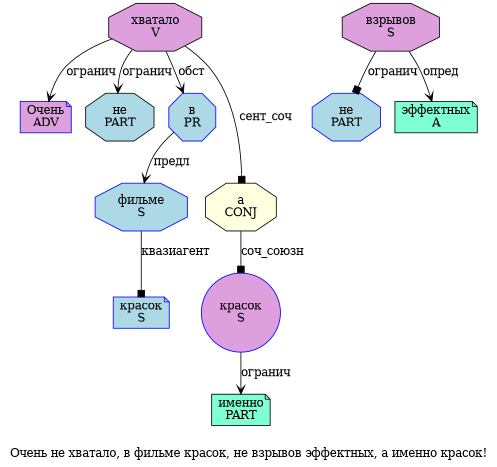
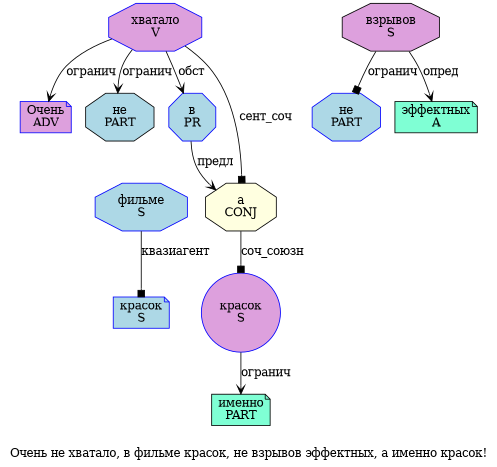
  digraph {
    label="Очень не хватало, в фильме красок, не взрывов эффектных, а именно красок!"
    node [color=blue fillcolor=lightblue penwidth=1 shape=octagon style=filled]
    edge [arrowhead=vee]
    n1 [fillcolor=plum label="Очень\nADV" shape=note]
    n2 [color=black label="не\nPART"]
-   n3 [color=black fillcolor=plum label="хватало\nV"]
+   n3 [fillcolor=plum label="хватало\nV"]
    n4 [label="в\nPR"]
    n5 [color=black fillcolor=lightyellow label="а\nCONJ"]
    n6 [label="фильме\nS"]
    n7 [color=black fillcolor=plum label="взрывов\nS"]
    n8 [label="не\nPART"]
    n9 [color=black fillcolor=aquamarine label="эффектных\nA" shape=note]
    n10 [fillcolor=plum label="красок\nS" shape=circle]
    n11 [label="красок\nS" shape=note]
    n12 [color=black fillcolor=aquamarine label="именно\nPART" shape=note]
    n3 -> n1 [label="огранич"]
    n3 -> n2 [label="огранич"]
    n3 -> n4 [label="обст"]
    n3 -> n5 [arrowhead=box label="сент_соч"]
-   n4 -> n6 [label="предл"]
+   n4 -> n5 [label="предл"]
    n5 -> n10 [arrowhead=box label="соч_союзн"]
    n6 -> n11 [arrowhead=box label="квазиагент"]
    n7 -> n8 [arrowhead=box label="огранич"]
    n7 -> n9 [label="опред"]
    n10 -> n12 [label="огранич"]
  }
